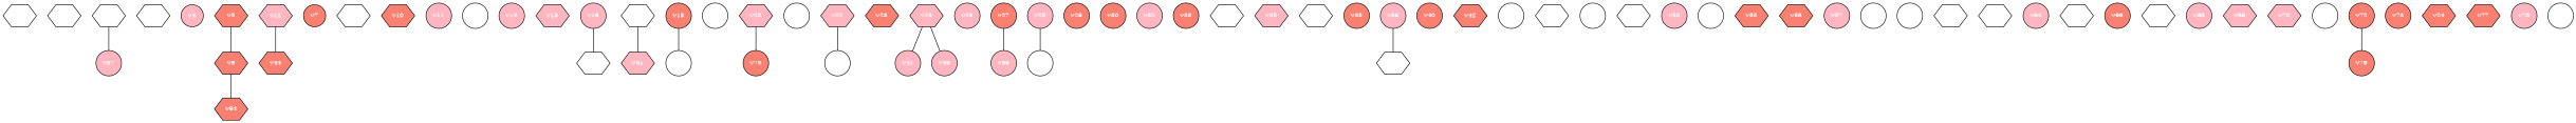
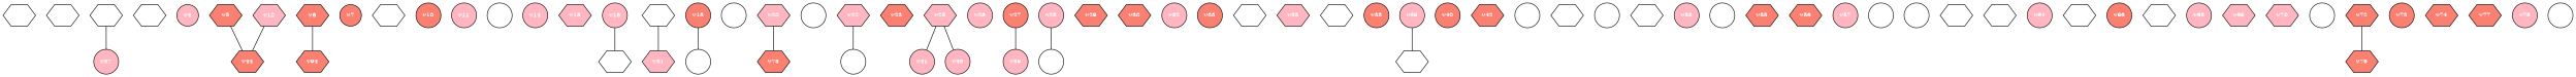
  graph {
    node [fillcolor=white fontcolor=white fontsize=10 shape=circle style=filled]
    edge [color=black]
    v0 [shape=hexagon]
    v1 [shape=hexagon]
    v2 [shape=hexagon]
    v37 [fillcolor=lightpink]
    v3 [shape=hexagon]
    v4 [fillcolor=lightpink]
    v5 [fillcolor=salmon shape=hexagon]
    v44 [fillcolor=salmon shape=hexagon]
    v6 [fillcolor=salmon shape=hexagon]
    n10 [fillcolor=salmon label=v94 shape=hexagon]
    v7 [fillcolor=salmon]
    v9 [shape=hexagon]
-   v10 [fillcolor=salmon shape=hexagon]
+   v10 [fillcolor=salmon]
    v11 [fillcolor=lightpink]
    v12 [fillcolor=lightpink shape=hexagon]
    v13
    v14 [fillcolor=lightpink]
    v15 [fillcolor=lightpink shape=hexagon]
    v16 [fillcolor=lightpink]
    v43 [shape=hexagon]
    v17 [shape=hexagon]
    v31 [fillcolor=lightpink shape=hexagon]
    v18 [fillcolor=salmon]
    v48
    v19
    v20 [fillcolor=lightpink shape=hexagon]
-   v75 [fillcolor=salmon]
+   v75 [fillcolor=salmon shape=hexagon]
    v21
    v22 [fillcolor=lightpink shape=hexagon]
    v45
    v23 [fillcolor=salmon shape=hexagon]
    v25 [fillcolor=lightpink shape=hexagon]
    v41 [fillcolor=lightpink]
    v46 [fillcolor=lightpink]
    v26 [fillcolor=lightpink]
    v27 [fillcolor=salmon]
    v59 [fillcolor=lightpink]
    v28 [fillcolor=lightpink]
    v52
-   v29 [fillcolor=salmon]
-   v30 [fillcolor=salmon]
+   v29 [fillcolor=salmon shape=hexagon]
+   v30 [fillcolor=salmon shape=hexagon]
    v32 [fillcolor=lightpink]
    v33 [fillcolor=salmon]
    v34 [shape=hexagon]
    v35 [fillcolor=lightpink shape=hexagon]
    v36 [shape=hexagon]
    v38 [fillcolor=salmon]
    v39 [fillcolor=lightpink]
    v60 [shape=hexagon]
    v40 [fillcolor=salmon]
    v42 [fillcolor=salmon shape=hexagon]
    v47
    v49 [shape=hexagon]
    v50
    v51 [shape=hexagon]
    v53 [fillcolor=lightpink]
    v54
    v55 [fillcolor=salmon shape=hexagon]
    v56 [fillcolor=salmon shape=hexagon]
    v57 [fillcolor=lightpink]
    v58
    v61
    v62 [shape=hexagon]
    v63 [shape=hexagon]
    v64 [fillcolor=lightpink]
    v65 [shape=hexagon]
    n67 [fillcolor=salmon label=v96]
    v67 [shape=hexagon]
    v68 [fillcolor=lightpink]
    v69 [fillcolor=lightpink shape=hexagon]
    v70 [fillcolor=lightpink shape=hexagon]
    v71
-   v72 [fillcolor=salmon]
-   v76 [fillcolor=salmon]
+   v72 [fillcolor=salmon shape=hexagon]
+   v76 [fillcolor=salmon shape=hexagon]
    v73 [fillcolor=salmon]
-   v74 [fillcolor=salmon shape=hexagon label=v24]
+   v74 [fillcolor=salmon shape=hexagon]
    v77 [fillcolor=salmon shape=hexagon]
    v78 [fillcolor=lightpink]
    v79
    v2 -- v37
-   v5 -- v6
+   v5 -- v44
    v6 -- n10
    v12 -- v44
    v16 -- v43
    v17 -- v31
    v18 -- v48
    v20 -- v75
    v22 -- v45
    v25 -- v41
    v25 -- v46
    v27 -- v59
    v28 -- v52
    v39 -- v60
    v72 -- v76
  }
